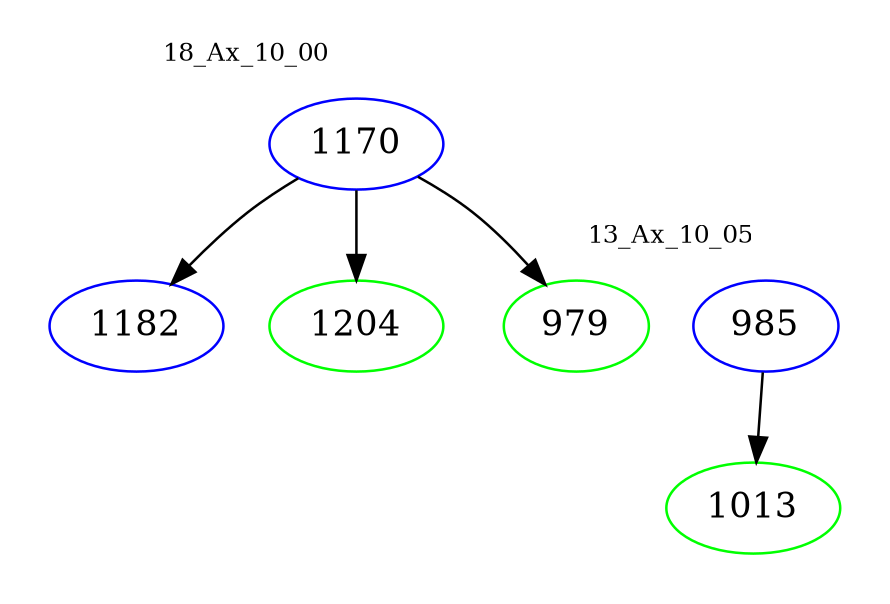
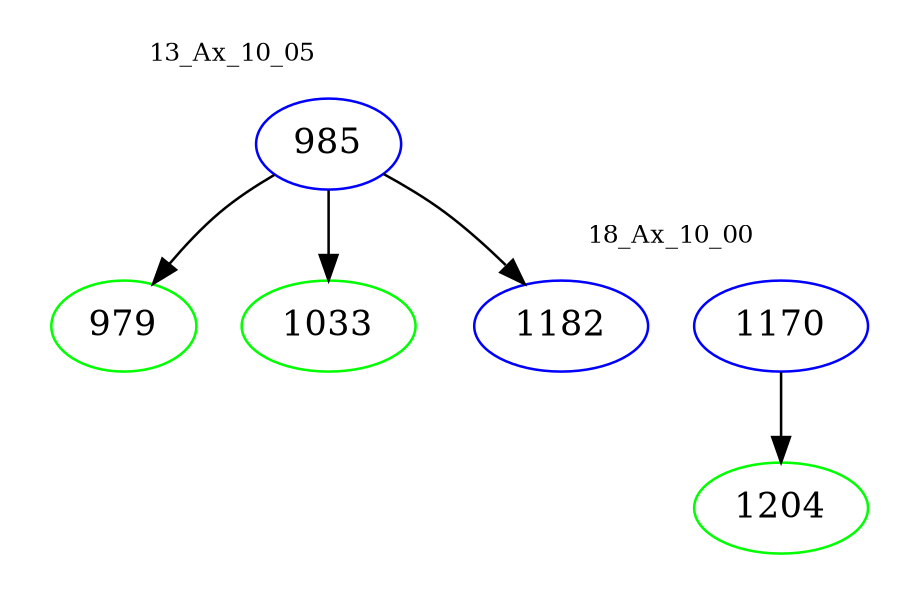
  digraph {
    node [color=blue]
    edge [color=black]
    n1 [label=985]
    n2 [color=green label=979]
-   n3 [color=green label=1013]
+   n3 [color=green label=1033]
    n4 [label=1170]
    n5 [label=1182]
    n6 [color=green label=1204]
    subgraph cluster_1 {
      color=white
      fontsize=10
      label="13_Ax_10_05"
      n1
      n2
      n3
    }
    subgraph cluster_2 {
      color=white
      fontsize=10
      label="18_Ax_10_00"
      n4
      n5
      n6
    }
-   n4 -> n2
+   n1 -> n2
    n1 -> n3
-   n4 -> n5
+   n1 -> n5
    n4 -> n6
  }
